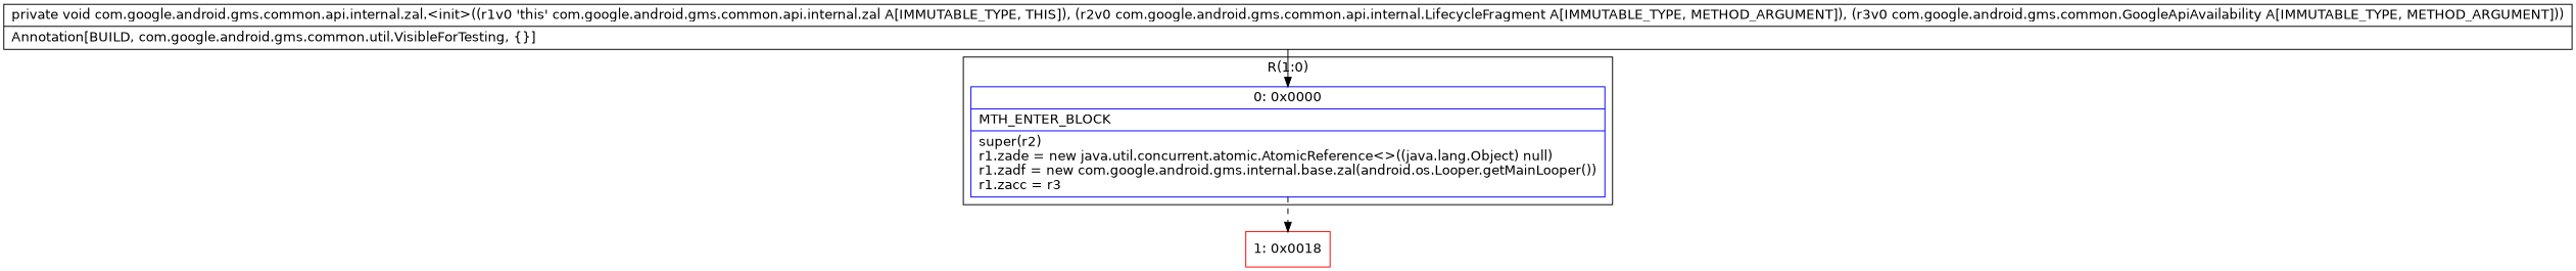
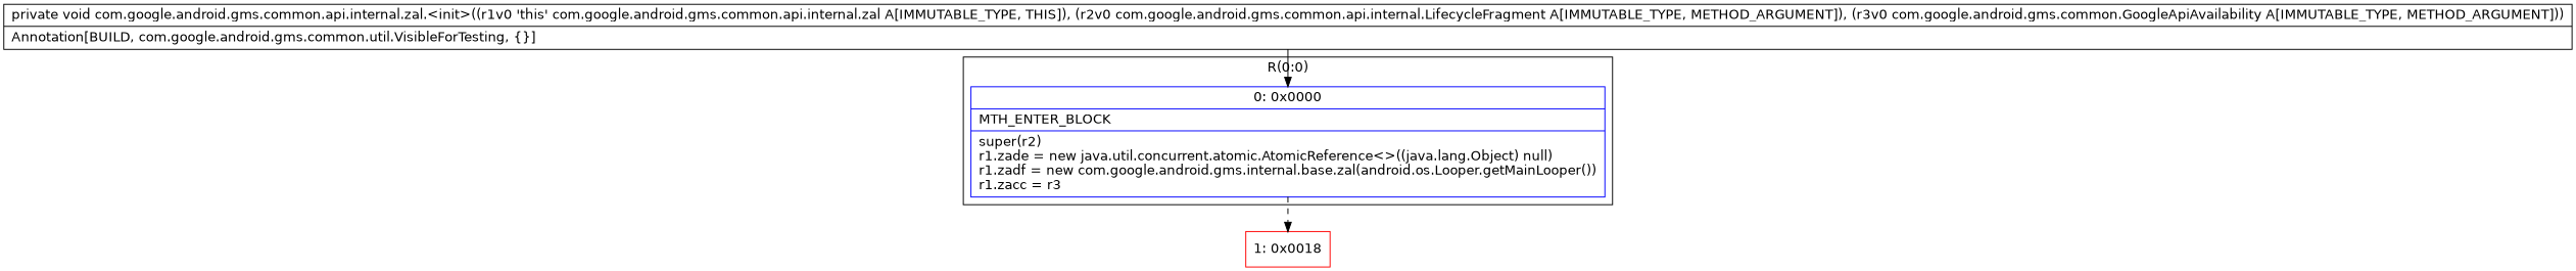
  digraph {
    fontname="DejaVu Sans"
    node [shape=record fontname="DejaVu Sans"]
    edge [fontname="DejaVu Sans"]
    n1 [color=blue label="{0\:\ 0x0000|MTH_ENTER_BLOCK\l|super(r2)\lr1.zade = new java.util.concurrent.atomic.AtomicReference\<\>((java.lang.Object) null)\lr1.zadf = new com.google.android.gms.internal.base.zal(android.os.Looper.getMainLooper())\lr1.zacc = r3\l}"]
    n2 [color=red label="{1\:\ 0x0018}"]
    n3 [label="{private void com.google.android.gms.common.api.internal.zal.\<init\>((r1v0 'this' com.google.android.gms.common.api.internal.zal A[IMMUTABLE_TYPE, THIS]), (r2v0 com.google.android.gms.common.api.internal.LifecycleFragment A[IMMUTABLE_TYPE, METHOD_ARGUMENT]), (r3v0 com.google.android.gms.common.GoogleApiAvailability A[IMMUTABLE_TYPE, METHOD_ARGUMENT]))  | Annotation[BUILD, com.google.android.gms.common.util.VisibleForTesting, \{\}]\l}"]
    subgraph cluster_1 {
-     label="R(1:0)"
+     label="R(0:0)"
      n1
    }
    n1 -> n2 [style=dashed]
    n3 -> n1 [style=solid]
  }
